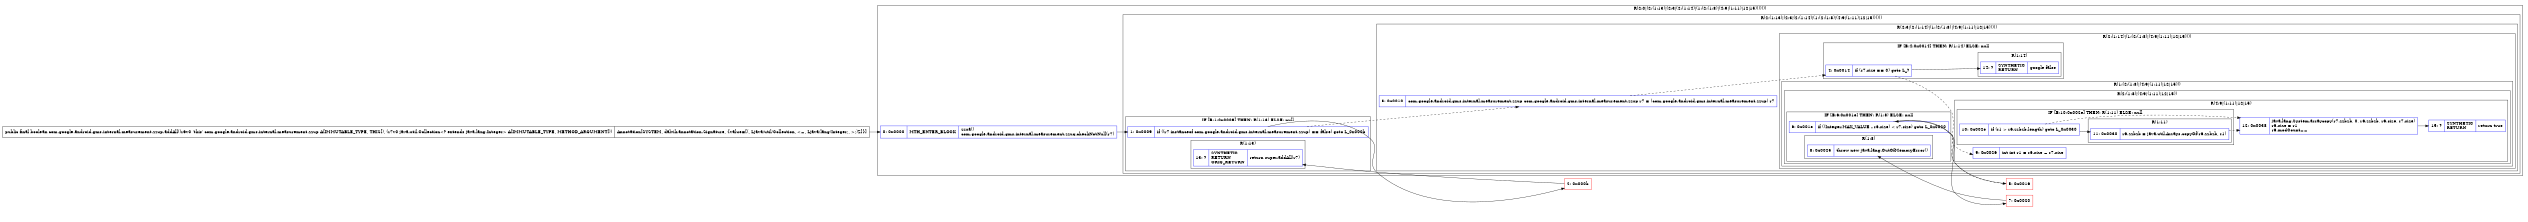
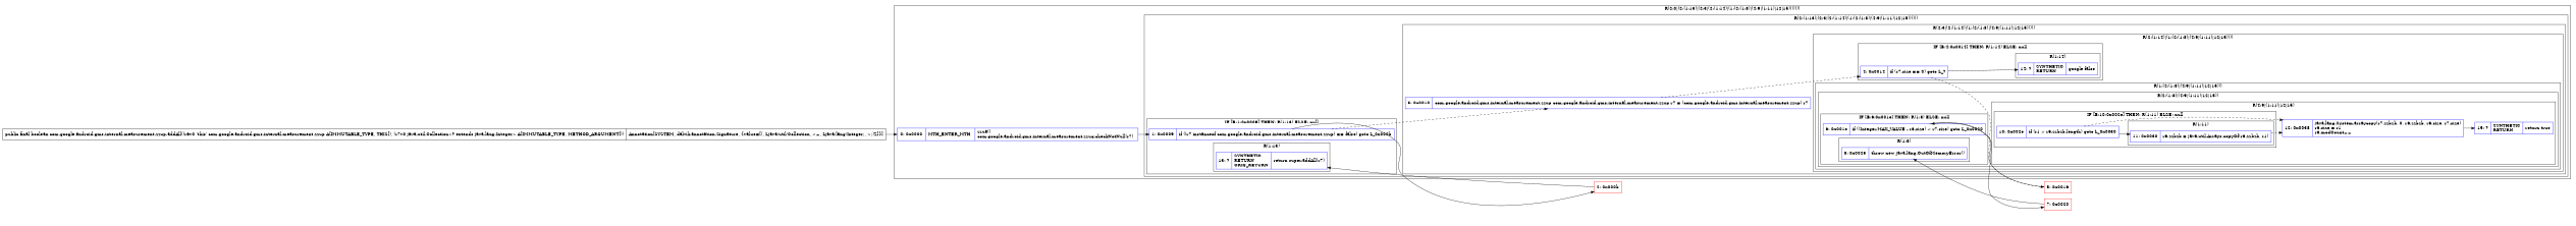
  digraph {
    rankdir=LR
    node [color=blue shape=record]
    n1 [label="{13\:\ ?|SYNTHETIC\lRETURN\lORIG_RETURN\l|return super.addAll(r7)\l}"]
    n2 [label="{1\:\ 0x0009|if ((r7 instanceof com.google.android.gms.internal.measurement.zzup) == false) goto L_0x000b\l}"]
    n3 [label="{14\:\ ?|SYNTHETIC\lRETURN\l|google false\l}"]
    n4 [label="{4\:\ 0x0014|if (r7.size == 0) goto L_?\l}"]
    n5 [label="{8\:\ 0x0025|throw new java.lang.OutOfMemoryError()\l}"]
    n6 [label="{6\:\ 0x001e|if ((Integer.MAX_VALUE \- r6.size) \< r7.size) goto L_0x0020\l}"]
    n7 [label="{11\:\ 0x0030|r6.zzbzb = java.util.Arrays.copyOf(r6.zzbzb, r1)\l}"]
    n8 [label="{10\:\ 0x002e|if (r1 \> r6.zzbzb.length) goto L_0x0030\l}"]
-   n9 [label="{9\:\ 0x0026|int int r1 = r6.size + r7.size\l}"]
    n10 [label="{12\:\ 0x0038|java.lang.System.arraycopy(r7.zzbzb, 0, r6.zzbzb, r6.size, r7.size)\lr6.size = r1\lr6.modCount++\l}"]
    n11 [label="{15\:\ ?|SYNTHETIC\lRETURN\l|return true\l}"]
    n12 [label="{3\:\ 0x0010|com.google.android.gms.internal.measurement.zzup com.google.android.gms.internal.measurement.zzup r7 = (com.google.android.gms.internal.measurement.zzup) r7\l}"]
-   n13 [label="{0\:\ 0x0000|MTH_ENTER_BLOCK\l|zzua()\lcom.google.android.gms.internal.measurement.zzuq.checkNotNull(r7)\l}"]
+   n13 [label="{0\:\ 0x0000|MTH_ENTER_MTH\l|zzua()\lcom.google.android.gms.internal.measurement.zzuq.checkNotNull(r7)\l}"]
    n14 [color=red label="{2\:\ 0x000b}"]
    n15 [color=red label="{5\:\ 0x0016}"]
    n16 [color=red label="{7\:\ 0x0020}"]
    n17 [label="{public final boolean com.google.android.gms.internal.measurement.zzup.addAll((r6v0 'this' com.google.android.gms.internal.measurement.zzup A[IMMUTABLE_TYPE, THIS]), (r7v0 java.util.Collection\<? extends java.lang.Integer\> A[IMMUTABLE_TYPE, METHOD_ARGUMENT]))  | Annotation[SYSTEM, dalvik.annotation.Signature, \{value=[(, Ljava\/util\/Collection, \<+, Ljava\/lang\/Integer;, \>;)Z]\}]\l}" color=""]
    subgraph cluster_1 {
      label="R(2:0|(2:(1:13)|(2:3|(2:(1:14)|(1:(2:(1:8)|(4:9|(1:11)|12|15)))))))"
      n13
      subgraph cluster_2 {
        label="R(2:(1:13)|(2:3|(2:(1:14)|(1:(2:(1:8)|(4:9|(1:11)|12|15))))))"
        subgraph cluster_3 {
          label="IF [B:1:0x0009] THEN: R(1:13) ELSE: null"
          n2
          subgraph cluster_4 {
            label="R(1:13)"
            n1
          }
        }
        subgraph cluster_5 {
          label="R(2:3|(2:(1:14)|(1:(2:(1:8)|(4:9|(1:11)|12|15)))))"
          n12
          subgraph cluster_6 {
            label="R(2:(1:14)|(1:(2:(1:8)|(4:9|(1:11)|12|15))))"
            subgraph cluster_7 {
              label="IF [B:4:0x0014] THEN: R(1:14) ELSE: null"
              n4
              subgraph cluster_8 {
                label="R(1:14)"
                n3
              }
            }
            subgraph cluster_9 {
              label="R(1:(2:(1:8)|(4:9|(1:11)|12|15)))"
              subgraph cluster_10 {
                label="R(2:(1:8)|(4:9|(1:11)|12|15))"
                subgraph cluster_11 {
                  label="IF [B:6:0x001e] THEN: R(1:8) ELSE: null"
                  n6
                  subgraph cluster_12 {
                    label="R(1:8)"
                    n5
                  }
                }
                subgraph cluster_13 {
                  label="R(4:9|(1:11)|12|15)"
-                 n9
                  n10
                  n11
                  subgraph cluster_14 {
                    label="IF [B:10:0x002e] THEN: R(1:11) ELSE: null"
                    n8
                    subgraph cluster_15 {
                      label="R(1:11)"
                      n7
                    }
                  }
                }
              }
            }
          }
        }
      }
    }
    n2 -> n12 [style=dashed]
    n2 -> n14
    n4 -> n3
    n4 -> n15 [style=dashed]
-   n6 -> n9 [style=dashed]
    n6 -> n16
    n7 -> n10 [style=dashed]
    n8 -> n7
    n8 -> n10 [style=dashed]
    n10 -> n11
    n12 -> n4 [style=dashed]
    n13 -> n2
    n14 -> n1
    n15 -> n6
    n16 -> n5
    n17 -> n13
  }
